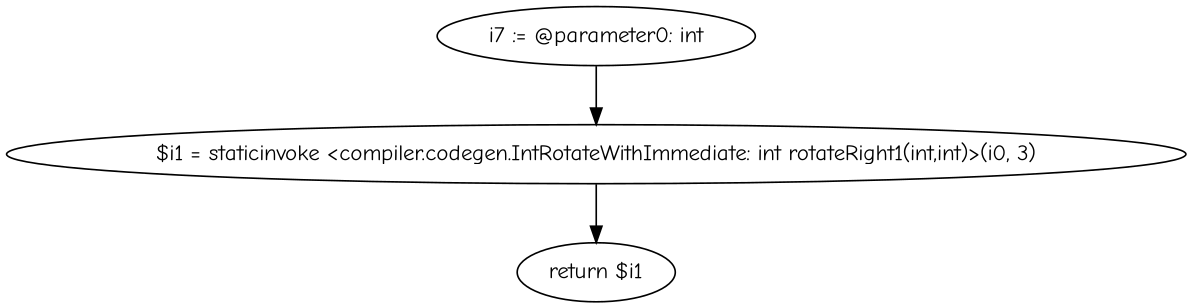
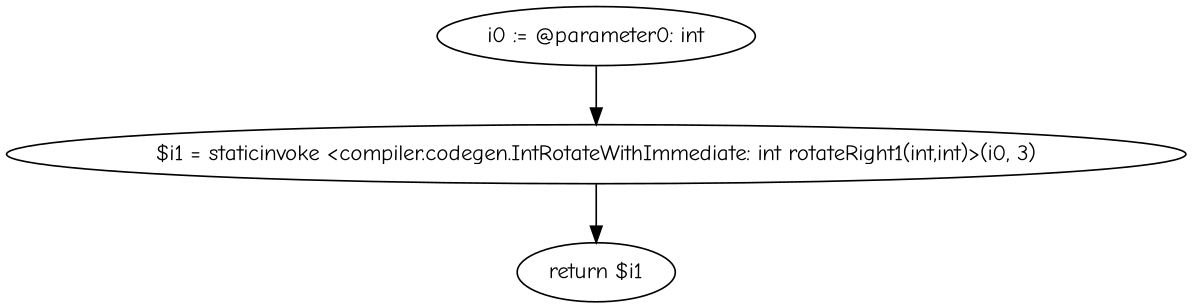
  digraph {
    fontname="Comic Neue"
    node [fontname="Comic Neue"]
    edge [fontname="Comic Neue"]
-   "i0 := @parameter0: int" [label="i7 := @parameter0: int"]
+   "i0 := @parameter0: int"
    "$i1 = staticinvoke <compiler.codegen.IntRotateWithImmediate: int rotateRight1(int,int)>(i0, 3)"
    "return $i1"
    "i0 := @parameter0: int" -> "$i1 = staticinvoke <compiler.codegen.IntRotateWithImmediate: int rotateRight1(int,int)>(i0, 3)"
    "$i1 = staticinvoke <compiler.codegen.IntRotateWithImmediate: int rotateRight1(int,int)>(i0, 3)" -> "return $i1"
  }
